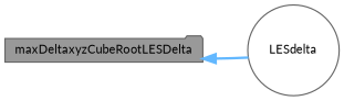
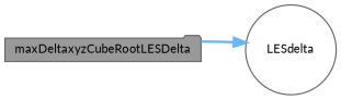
  digraph {
    rankdir=LR
    fontname=Lato
    node [color=gray40 fontname=Lato fontsize=10 style=filled]
    n1 [fillcolor=grey60 fontcolor=black height=0.2 label=maxDeltaxyzCubeRootLESDelta shape=folder width=0.4]
    n2 [fillcolor=white height=0.2 label=LESdelta shape=circle width=0.4]
-   n1 -> n2 [color=steelblue1 dir=back fontname=Lato fontsize=10 labelfontname=Helvetica labelfontsize=10 style=bold]
+   n2 -> n1 [color=steelblue1 dir=back fontname=Lato fontsize=10 labelfontname=Helvetica labelfontsize=10 style=bold]
  }
